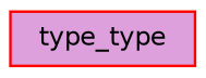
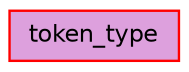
  digraph {
    rankdir=LR
-   n1 [color=red fillcolor=plum fontname=Helvetica fontsize=10 height=0.2 label=type_type shape=record style=filled width=0.4]
+   n1 [color=red fillcolor=plum fontname=Helvetica fontsize=10 height=0.2 label=token_type shape=record style=filled width=0.4]
  }
